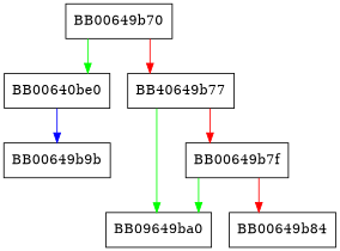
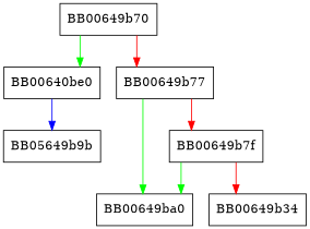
  digraph {
    splines=ortho
    node [shape=box]
    edge [color=green]
    n1 [label=BB00640be0]
    BB00649b70
-   BB00649b77 [label=BB40649b77]
-   BB00649b9b
-   BB00649ba0 [label=BB09649ba0]
+   BB00649b77
+   BB00649b9b [label=BB05649b9b]
+   BB00649ba0
    BB00649b7f
-   BB00649b84
+   BB00649b84 [label=BB00649b34]
    n1 -> BB00649b9b [color=blue]
    BB00649b70 -> n1
    BB00649b70 -> BB00649b77 [color=red]
    BB00649b77 -> BB00649ba0
    BB00649b77 -> BB00649b7f [color=red]
    BB00649b7f -> BB00649ba0
    BB00649b7f -> BB00649b84 [color=red]
  }
